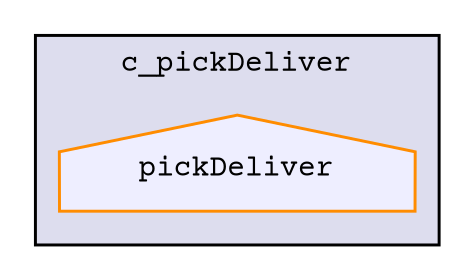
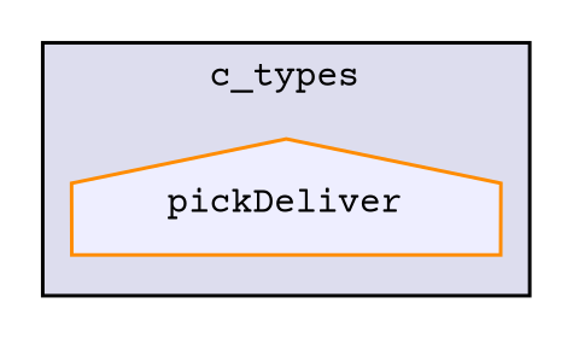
  digraph {
    compound=true
    rankdir=LR
    fontname="Courier Prime"
    n1 [fillcolor="#eeeeff" fontname="Courier Prime" fontsize=10 label=pickDeliver pencolor=black shape=house style=filled color=darkorange]
    subgraph cluster_1 {
      bgcolor="#ddddee"
      fontsize=10
-     label=c_pickDeliver
+     label=c_types
      pencolor=black
      n1
    }
  }
